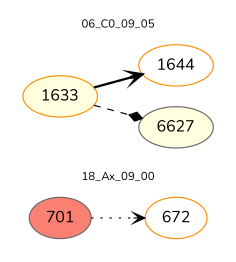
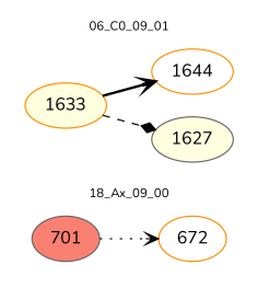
  digraph {
    fontname=Nunito
    rankdir=LR
    node [color=darkorange fillcolor=white fontname=Nunito style=filled]
    edge [arrowhead=vee color=black fontname=Nunito]
    n1 [color=gray40 fillcolor=salmon label=701]
    n2 [label=672]
    n3 [fillcolor=lightyellow label=1633]
-   n4 [color=gray40 fillcolor=lightyellow label=6627]
+   n4 [color=gray40 fillcolor=lightyellow label=1627]
    n5 [label=1644]
    subgraph cluster_1 {
      color=white
      fontsize=10
      label="18_Ax_09_00"
      n1
      n2
    }
    subgraph cluster_2 {
      color=white
      fontsize=10
-     label="06_C0_09_05"
+     label="06_C0_09_01"
      n3
      n4
      n5
    }
    n1 -> n2 [style=dotted]
    n3 -> n4 [arrowhead=diamond style=dashed]
    n3 -> n5 [style=bold]
  }
